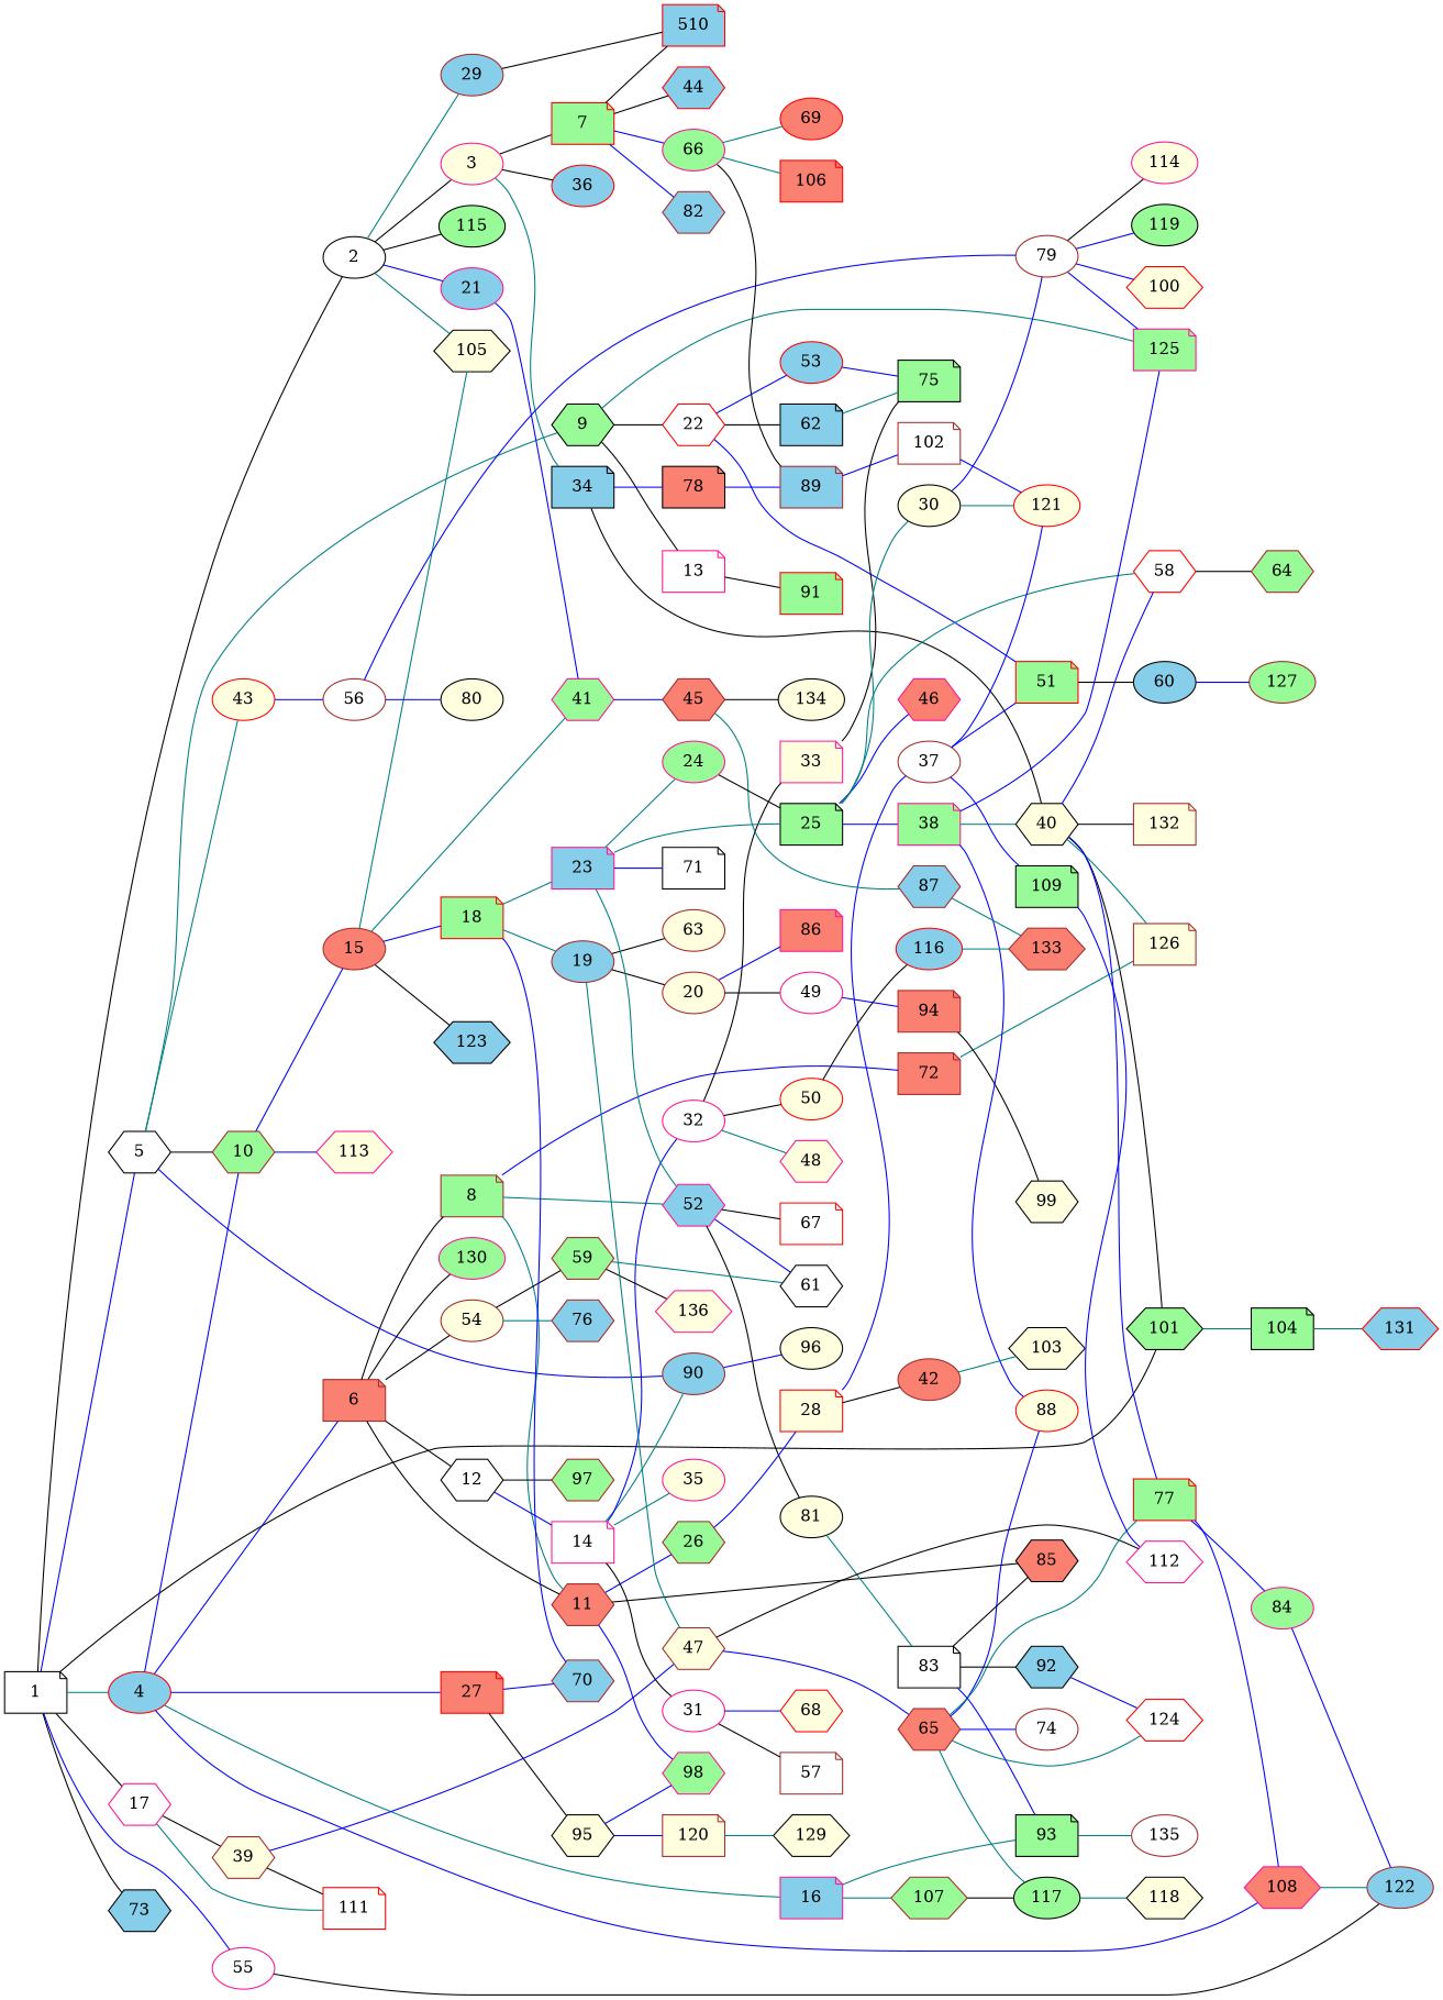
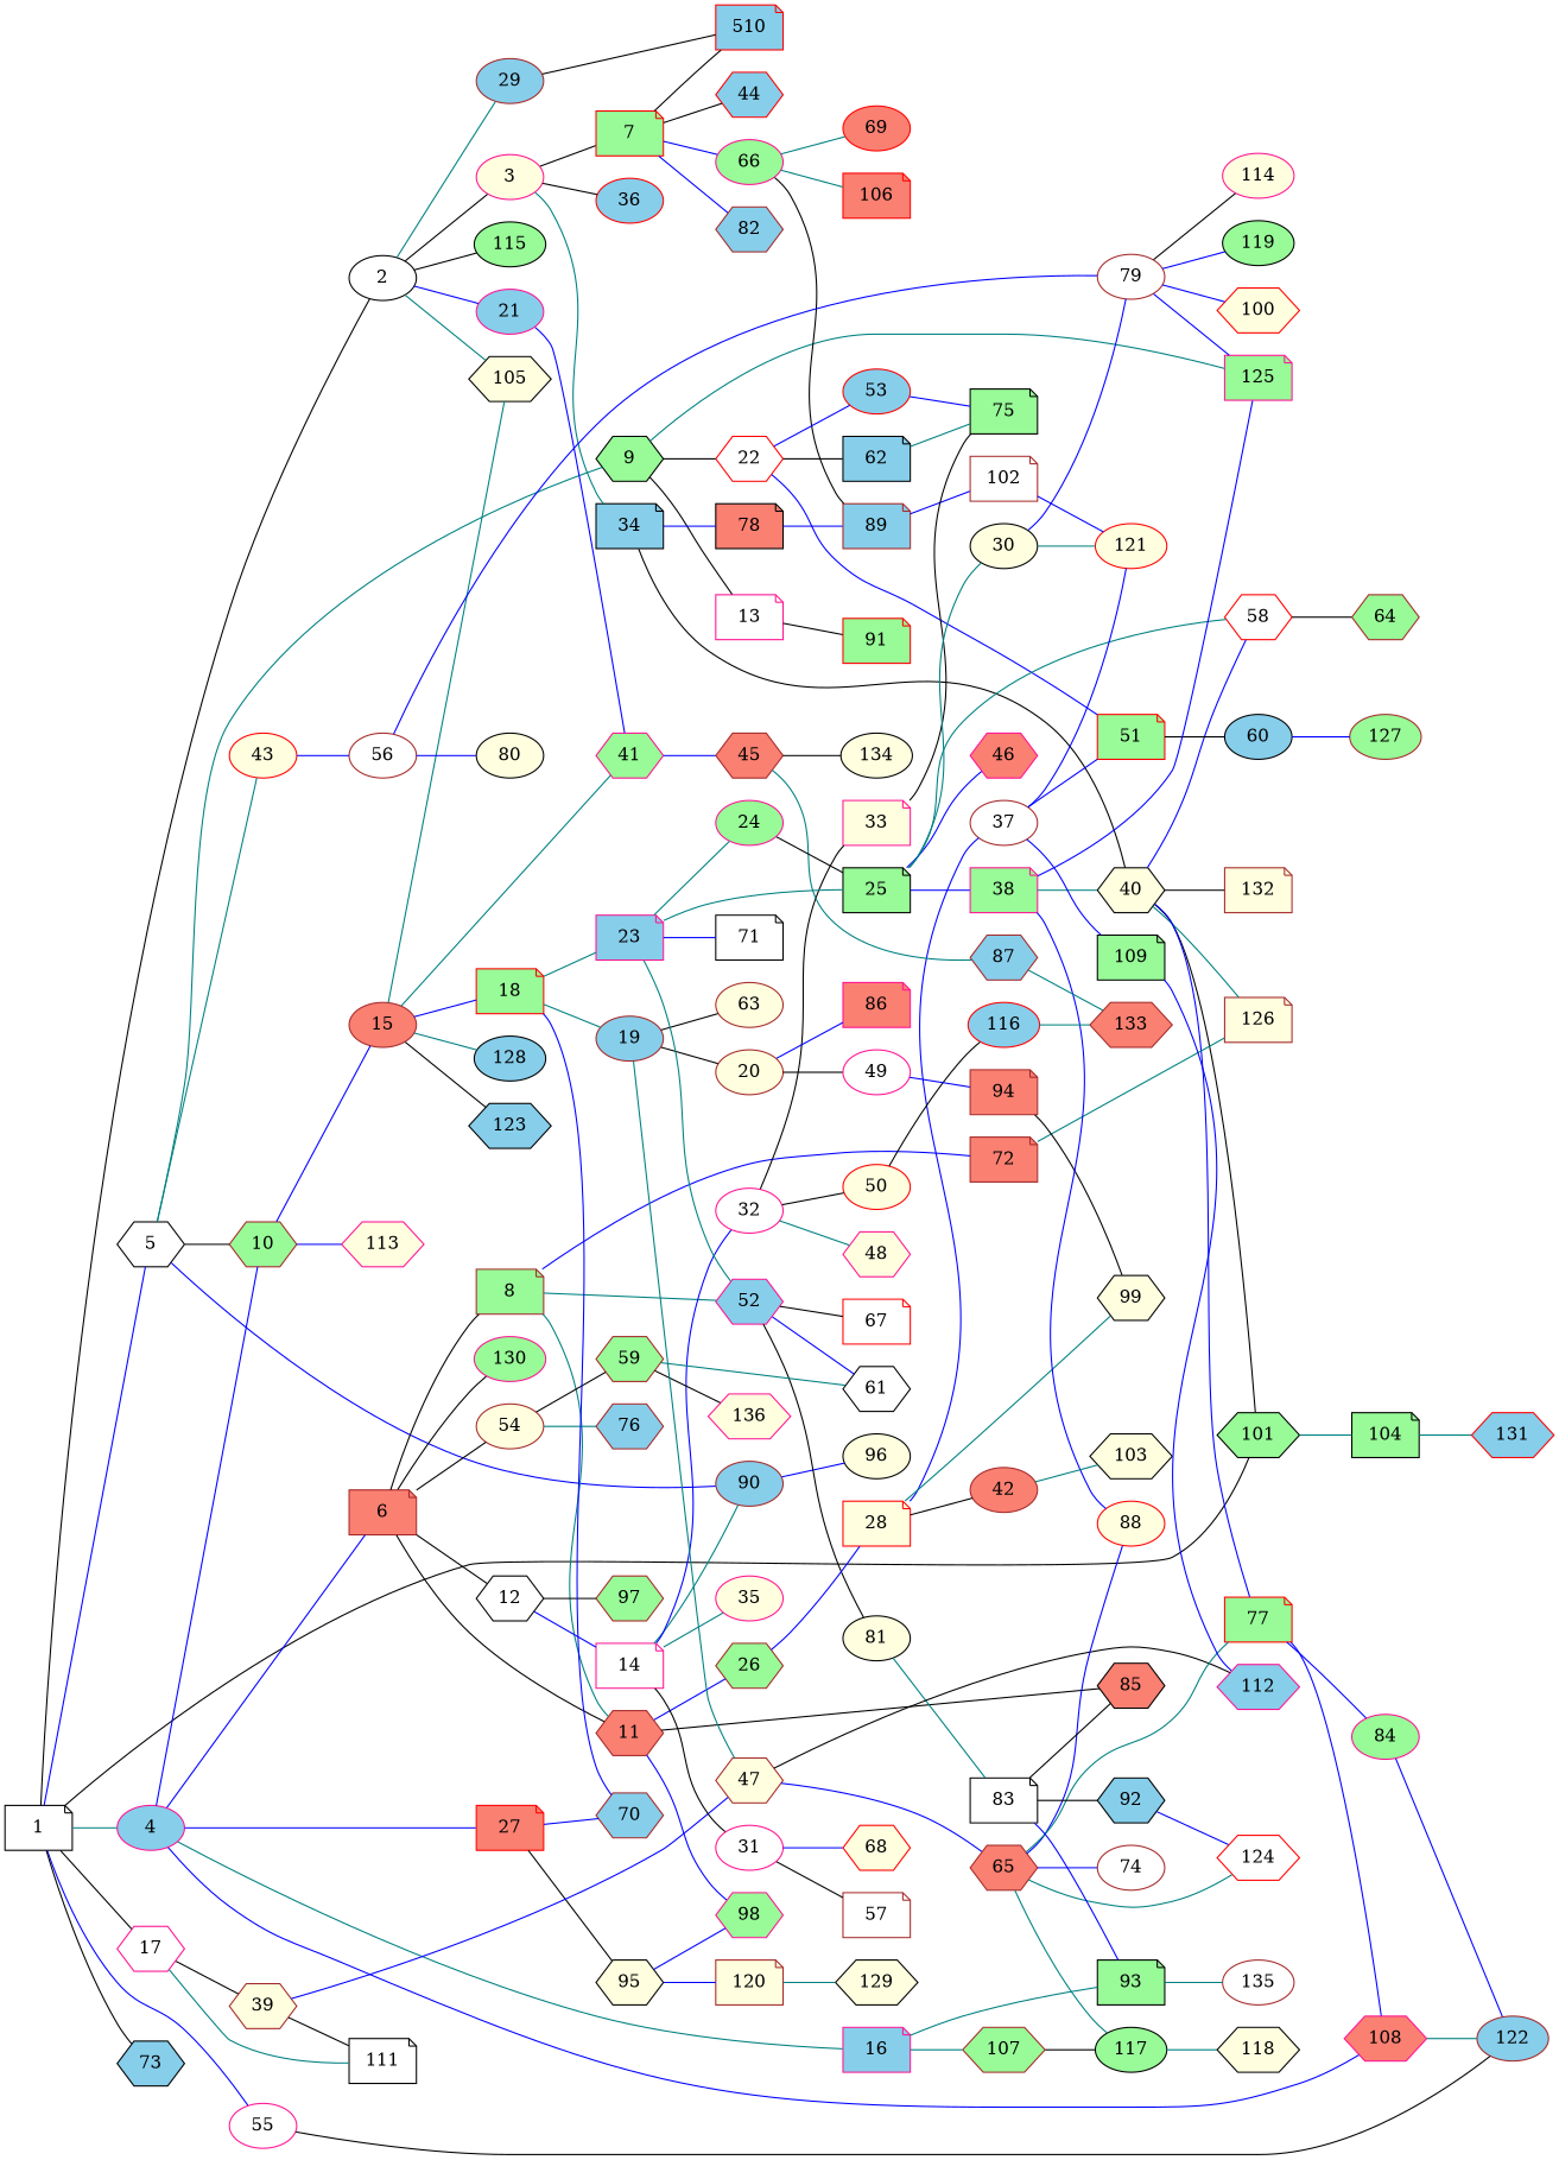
  graph {
    rankdir=LR
    node [color=brown fillcolor=lightyellow shape=hexagon style=filled]
    edge [color=blue]
    1 [color=black fillcolor=white shape=note]
    2 [color=black fillcolor=white shape=ellipse]
-   4 [color=red fillcolor=skyblue shape=ellipse]
+   4 [color=deeppink fillcolor=skyblue shape=ellipse]
    5 [color=black fillcolor=white]
    17 [color=deeppink fillcolor=white]
    55 [color=deeppink fillcolor=white shape=ellipse]
    73 [color=black fillcolor=skyblue]
    101 [color=black fillcolor=palegreen]
    3 [color=deeppink shape=ellipse]
    21 [color=deeppink fillcolor=skyblue shape=ellipse]
    29 [fillcolor=skyblue shape=ellipse]
    105 [color=black]
    115 [color=black fillcolor=palegreen shape=ellipse]
    6 [fillcolor=salmon shape=note]
    10 [fillcolor=palegreen]
    16 [color=deeppink fillcolor=skyblue shape=note]
    27 [color=red fillcolor=salmon shape=note]
    108 [color=deeppink fillcolor=salmon]
    9 [color=black fillcolor=palegreen]
    43 [color=red shape=ellipse]
    90 [fillcolor=skyblue shape=ellipse]
    39
-   111 [color=red fillcolor=white shape=note]
+   111 [color=black fillcolor=white shape=note]
    122 [fillcolor=skyblue shape=ellipse]
    104 [color=black fillcolor=palegreen shape=note]
    7 [color=red fillcolor=palegreen shape=note]
    34 [color=black fillcolor=skyblue shape=note]
    36 [color=red fillcolor=skyblue shape=ellipse]
    41 [color=deeppink fillcolor=palegreen]
    n30 [color=red fillcolor=skyblue label=510 shape=note]
    44 [color=red fillcolor=skyblue]
    66 [color=deeppink fillcolor=palegreen shape=ellipse]
    82 [fillcolor=skyblue]
    40 [color=black]
    78 [color=black fillcolor=salmon shape=note]
    8 [fillcolor=palegreen shape=note]
    11 [fillcolor=salmon]
    12 [color=black fillcolor=white]
    54 [shape=ellipse]
    130 [color=deeppink fillcolor=palegreen shape=ellipse]
    15 [fillcolor=salmon shape=ellipse]
    113 [color=deeppink]
    93 [color=black fillcolor=palegreen shape=note]
    107 [fillcolor=palegreen]
    70 [fillcolor=skyblue]
    95 [color=black]
    13 [color=deeppink fillcolor=white shape=note]
    22 [color=red fillcolor=white]
    125 [color=deeppink fillcolor=palegreen shape=note]
    56 [fillcolor=white shape=ellipse]
    96 [color=black shape=ellipse]
    52 [color=deeppink fillcolor=skyblue]
    72 [fillcolor=salmon shape=note]
    26 [fillcolor=palegreen]
    85 [color=black fillcolor=salmon]
    98 [color=deeppink fillcolor=palegreen]
    14 [color=deeppink fillcolor=white shape=note]
    97 [fillcolor=palegreen]
    59 [fillcolor=palegreen]
    76 [fillcolor=skyblue]
    69 [color=red fillcolor=salmon shape=ellipse]
    89 [fillcolor=skyblue shape=note]
    106 [color=red fillcolor=salmon shape=note]
    61 [color=black fillcolor=white]
    67 [color=red fillcolor=white shape=note]
    81 [color=black shape=ellipse]
    126 [shape=note]
    91 [color=red fillcolor=palegreen shape=note]
    51 [color=red fillcolor=palegreen shape=note]
    53 [color=red fillcolor=skyblue shape=ellipse]
    62 [color=black fillcolor=skyblue shape=note]
    18 [color=red fillcolor=palegreen shape=note]
    123 [color=black fillcolor=skyblue]
+   128 [color=black fillcolor=skyblue shape=ellipse]
    28 [color=red shape=note]
    31 [color=deeppink fillcolor=white shape=ellipse]
    32 [color=deeppink fillcolor=white shape=ellipse]
    35 [color=deeppink shape=ellipse]
    57 [fillcolor=white shape=note]
    68 [color=red]
    33 [color=deeppink shape=note]
    48 [color=deeppink]
    50 [color=red shape=ellipse]
    19 [fillcolor=skyblue shape=ellipse]
    23 [color=deeppink fillcolor=skyblue shape=note]
    45 [fillcolor=salmon]
    135 [fillcolor=white shape=ellipse]
    117 [color=black fillcolor=palegreen shape=ellipse]
    47
    20 [shape=ellipse]
    63 [shape=ellipse]
    24 [color=deeppink fillcolor=palegreen shape=ellipse]
    25 [color=black fillcolor=palegreen shape=note]
    71 [color=black fillcolor=white shape=note]
    49 [color=deeppink fillcolor=white shape=ellipse]
    86 [color=deeppink fillcolor=salmon shape=note]
    65 [fillcolor=salmon]
-   112 [color=deeppink fillcolor=white]
+   112 [color=deeppink fillcolor=skyblue]
    94 [fillcolor=salmon shape=note]
    60 [color=black fillcolor=skyblue shape=ellipse]
    75 [color=black fillcolor=palegreen shape=note]
    30 [color=black shape=ellipse]
    38 [color=deeppink fillcolor=palegreen shape=note]
    46 [color=deeppink fillcolor=salmon]
    58 [color=red fillcolor=white]
    79 [fillcolor=white shape=ellipse]
    121 [color=red shape=ellipse]
    88 [color=red shape=ellipse]
    64 [fillcolor=palegreen]
    37 [fillcolor=white shape=ellipse]
    42 [fillcolor=salmon shape=ellipse]
    99 [color=black]
    120 [shape=note]
    109 [color=black fillcolor=palegreen shape=note]
    103 [color=black]
    100 [color=red]
    114 [color=deeppink shape=ellipse]
    119 [color=black fillcolor=palegreen shape=ellipse]
    116 [color=red fillcolor=skyblue shape=ellipse]
    77 [color=red fillcolor=palegreen shape=note]
    132 [shape=note]
    84 [color=deeppink fillcolor=palegreen shape=ellipse]
    87 [fillcolor=skyblue]
    134 [color=black shape=ellipse]
    80 [color=black shape=ellipse]
    133 [fillcolor=salmon]
    74 [fillcolor=white shape=ellipse]
    124 [color=red fillcolor=white]
    127 [fillcolor=palegreen shape=ellipse]
    83 [color=black fillcolor=white shape=note]
    136 [color=deeppink]
    118 [color=black]
    102 [fillcolor=white shape=note]
    92 [color=black fillcolor=skyblue]
    129 [color=black]
    131 [color=red fillcolor=skyblue]
    1 -- 2 [color=black]
    1 -- 4 [color=teal]
    1 -- 5
    1 -- 17 [color=black]
    1 -- 55
    1 -- 73 [color=black]
    1 -- 101 [color=black]
    2 -- 3 [color=black]
    2 -- 21
    2 -- 29 [color=teal]
    2 -- 105 [color=teal]
    2 -- 115 [color=black]
    4 -- 6
    4 -- 10
    4 -- 16 [color=teal]
    4 -- 27
    4 -- 108
    5 -- 10 [color=black]
    5 -- 9 [color=teal]
    5 -- 43 [color=teal]
    5 -- 90
    17 -- 39 [color=black]
    17 -- 111 [color=teal]
    55 -- 122 [color=black]
    101 -- 104 [color=teal]
    3 -- 7 [color=black]
    3 -- 34 [color=teal]
    3 -- 36 [color=black]
    21 -- 41
    29 -- n30 [color=black]
    6 -- 8 [color=black]
    6 -- 11 [color=black]
    6 -- 12 [color=black]
    6 -- 54 [color=black]
    6 -- 130 [color=black]
    10 -- 15
    10 -- 113
    16 -- 93 [color=teal]
    16 -- 107 [color=teal]
    27 -- 70
    27 -- 95 [color=black]
    108 -- 122 [color=teal]
    9 -- 13 [color=black]
    9 -- 22 [color=black]
    9 -- 125 [color=teal]
    43 -- 56
    90 -- 96
    39 -- 111 [color=black]
    39 -- 47
    104 -- 131 [color=teal]
    7 -- n30 [color=black]
    7 -- 44 [color=black]
    7 -- 66
    7 -- 82
    34 -- 40 [color=black]
    34 -- 78
    41 -- 45
    66 -- 69 [color=teal]
    66 -- 89 [color=black]
    66 -- 106 [color=teal]
    40 -- 101 [color=black]
    40 -- 126 [color=teal]
    40 -- 58
    40 -- 77
    40 -- 132 [color=black]
    78 -- 89
    8 -- 11 [color=teal]
    8 -- 52 [color=teal]
    8 -- 72
    11 -- 26
    11 -- 85 [color=black]
    11 -- 98
    12 -- 14
    12 -- 97 [color=black]
    54 -- 59 [color=black]
    54 -- 76 [color=teal]
    15 -- 105 [color=teal]
    15 -- 41 [color=teal]
    15 -- 18
    15 -- 123 [color=black]
+   15 -- 128 [color=teal]
    93 -- 135 [color=teal]
    107 -- 117 [color=black]
    95 -- 98
    95 -- 120
    13 -- 91 [color=black]
    22 -- 51
    22 -- 53
    22 -- 62 [color=black]
    56 -- 79
    56 -- 80
    52 -- 61
    52 -- 67 [color=black]
    52 -- 81 [color=black]
    72 -- 126 [color=teal]
    26 -- 28
    14 -- 90 [color=teal]
    14 -- 31 [color=black]
    14 -- 32
    14 -- 35 [color=teal]
    59 -- 61 [color=teal]
    59 -- 136 [color=black]
    89 -- 102
    81 -- 83 [color=teal]
    51 -- 60 [color=black]
    53 -- 75
    62 -- 75 [color=teal]
    18 -- 70
    18 -- 19 [color=teal]
    18 -- 23 [color=teal]
    28 -- 37
    28 -- 42 [color=black]
+   28 -- 99 [color=teal]
    31 -- 57 [color=black]
    31 -- 68
    32 -- 33 [color=black]
    32 -- 48 [color=teal]
    32 -- 50 [color=black]
    33 -- 75 [color=black]
    50 -- 116 [color=black]
    19 -- 47 [color=teal]
    19 -- 20 [color=black]
    19 -- 63 [color=black]
    23 -- 52 [color=teal]
    23 -- 24 [color=teal]
    23 -- 25 [color=teal]
    23 -- 71
    45 -- 87 [color=teal]
    45 -- 134 [color=black]
    117 -- 118 [color=teal]
    47 -- 65
    47 -- 112 [color=black]
    20 -- 49 [color=black]
    20 -- 86
    24 -- 25 [color=black]
    25 -- 30 [color=teal]
    25 -- 38
    25 -- 46
    25 -- 58 [color=teal]
    49 -- 94
    65 -- 117 [color=teal]
    65 -- 88
    65 -- 77 [color=teal]
    65 -- 74
    65 -- 124 [color=teal]
    94 -- 99 [color=black]
    60 -- 127
    30 -- 79
    30 -- 121 [color=teal]
    38 -- 40 [color=teal]
    38 -- 125
    38 -- 88
    58 -- 64 [color=black]
    79 -- 125
    79 -- 100
    79 -- 114 [color=black]
    79 -- 119
    37 -- 51
    37 -- 121
    37 -- 109
    42 -- 103 [color=teal]
    120 -- 129 [color=teal]
    109 -- 112
    116 -- 133 [color=teal]
    77 -- 108
    77 -- 84
    84 -- 122
    87 -- 133 [color=teal]
    83 -- 93
    83 -- 85 [color=black]
    83 -- 92 [color=black]
    102 -- 121
    92 -- 124
  }
